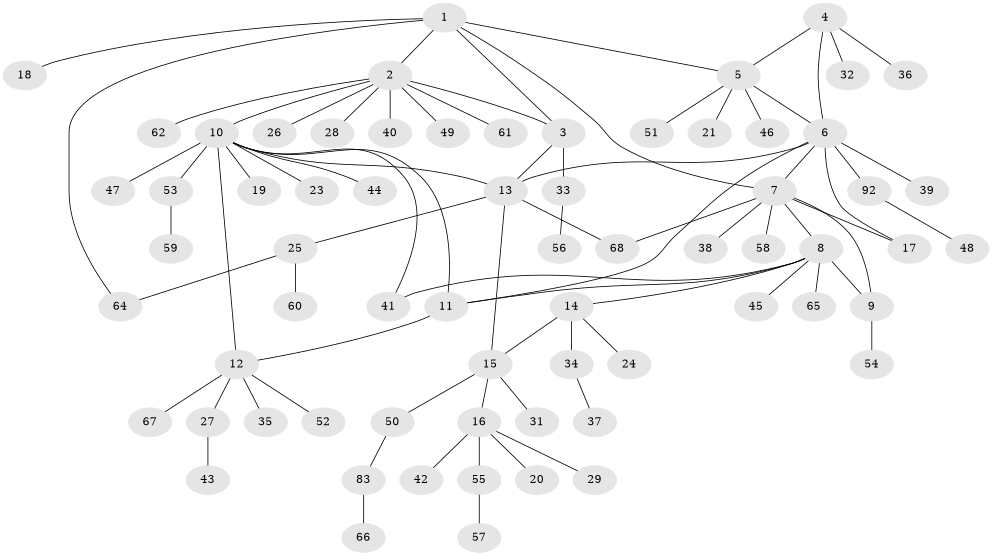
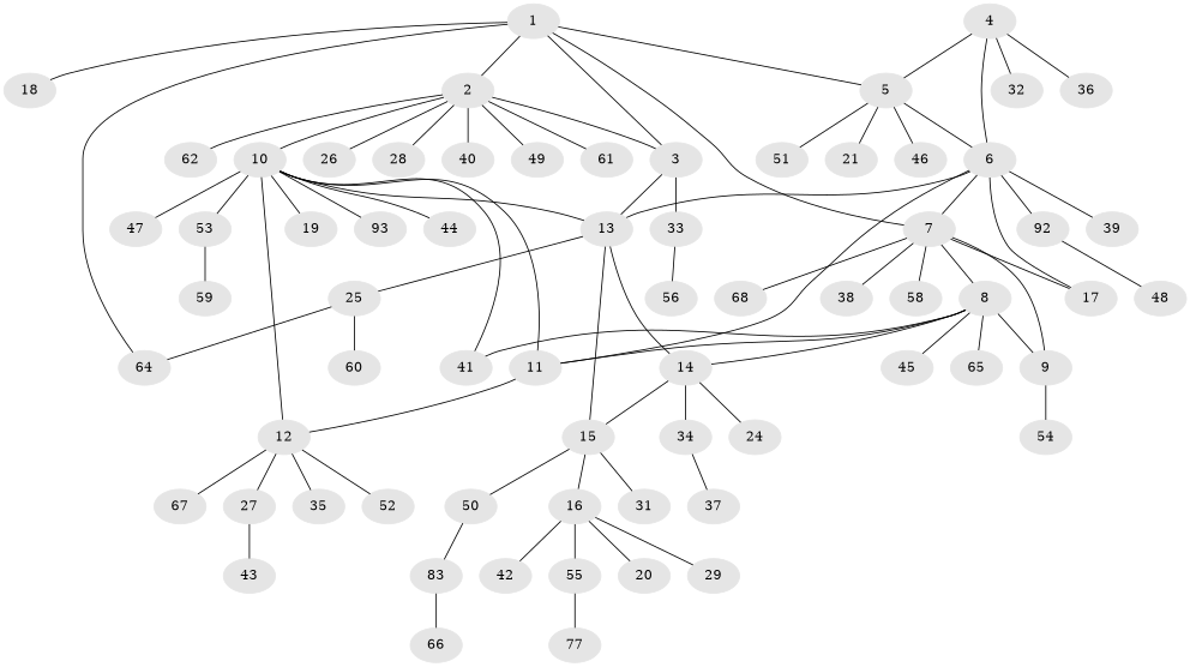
  graph {
    node [color=gray90 style=filled]
    1
    2
    3
    5
    7
    18
    64
    10
    26
    28
    40
    49
    61
    62
    13
    33
    6
    21
    46
    51
    17
    8
    9
    38
    58
    68
    11
    41
    12
    19
-   23
+   23 [label=93]
    44
    47
    53
    14
    15
    25
    56
    4
    32
    36
    n42 [label=92]
    39
    48
    45
    65
    54
    24
    34
    27
    35
    52
    67
    59
    43
    16
    31
    50
    60
    37
    20
    29
    42
    55
    n65 [label=83]
-   57
+   57 [label=77]
    66
    1 -- 2
    1 -- 3
    1 -- 5
    1 -- 7
    1 -- 18
    1 -- 64
    2 -- 3
    2 -- 10
    2 -- 26
    2 -- 28
    2 -- 40
    2 -- 49
    2 -- 61
    2 -- 62
    3 -- 13
    3 -- 33
    5 -- 6
    5 -- 21
    5 -- 46
    5 -- 51
    7 -- 17
    7 -- 8
    7 -- 9
    7 -- 38
    7 -- 58
    7 -- 68
    10 -- 13
    10 -- 11
    10 -- 41
    10 -- 12
    10 -- 19
    10 -- 23
    10 -- 44
    10 -- 47
    10 -- 53
-   13 -- 68
+   13 -- 14
    13 -- 15
    13 -- 25
    33 -- 56
    6 -- 7
    6 -- 13
    6 -- 17
    6 -- 11
    6 -- n42
    6 -- 39
    8 -- 9
    8 -- 11
    8 -- 41
    8 -- 14
    8 -- 45
    8 -- 65
    9 -- 54
    11 -- 12
    12 -- 27
    12 -- 35
    12 -- 52
    12 -- 67
    53 -- 59
    14 -- 15
    14 -- 24
    14 -- 34
    15 -- 16
    15 -- 31
    15 -- 50
    25 -- 64
    25 -- 60
    4 -- 5
    4 -- 6
    4 -- 32
    4 -- 36
    n42 -- 48
    34 -- 37
    27 -- 43
    16 -- 20
    16 -- 29
    16 -- 42
    16 -- 55
    50 -- n65
    55 -- 57
    n65 -- 66
  }
